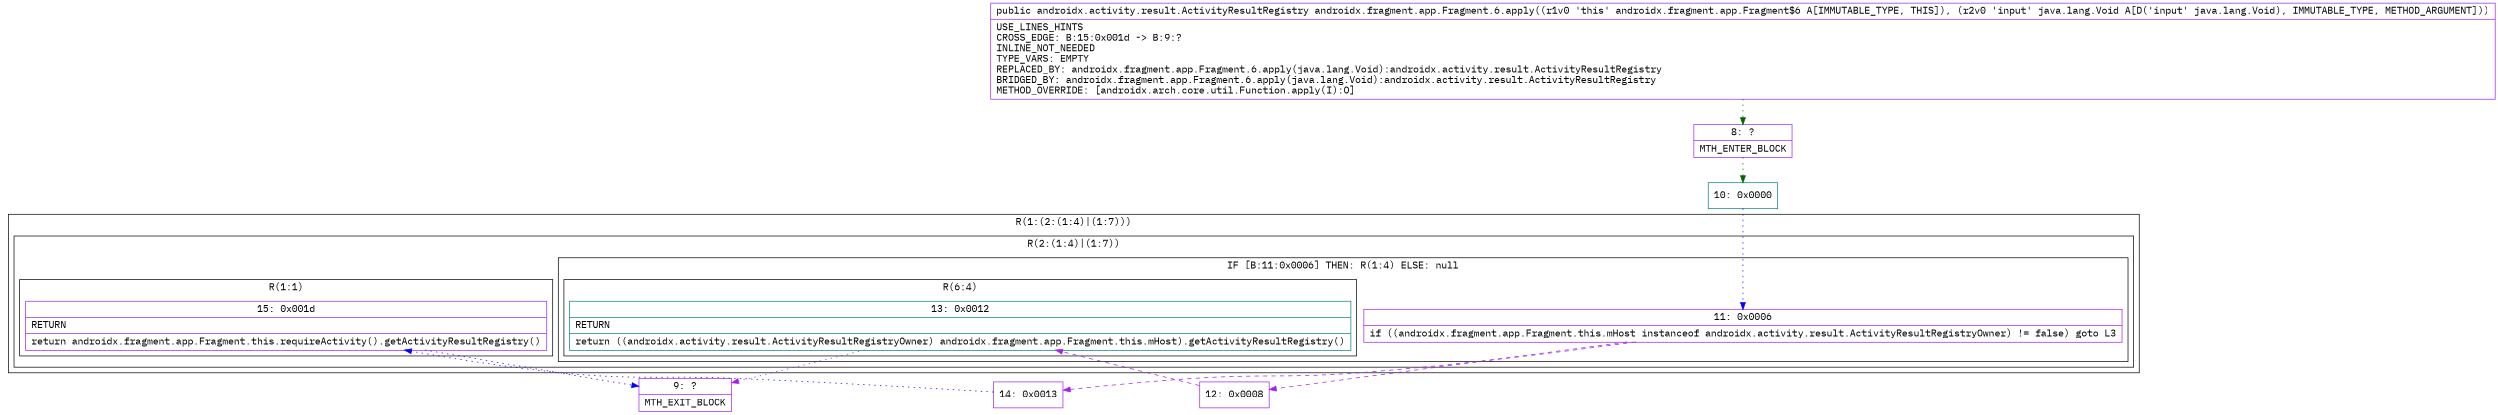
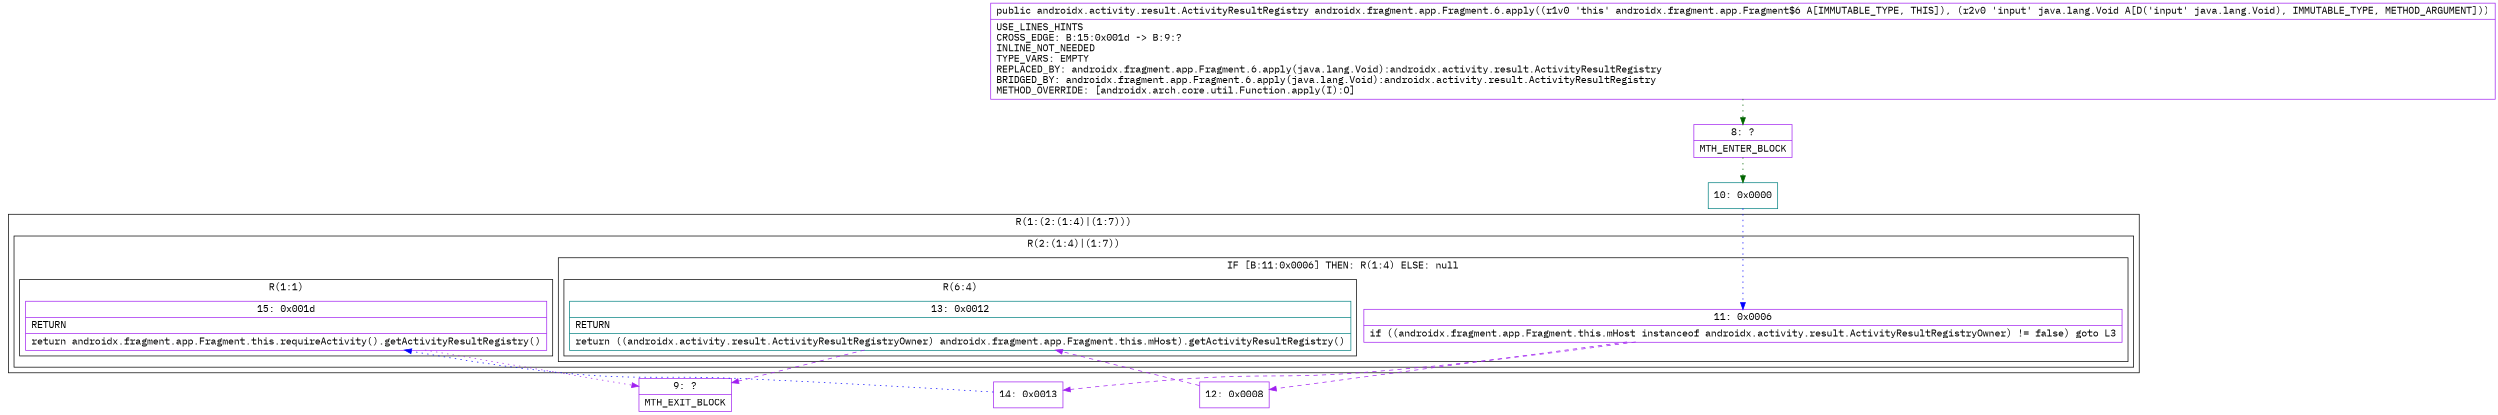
  digraph {
    fontname="IBM Plex Mono"
    node [color=purple fontname="IBM Plex Mono" shape=record]
    edge [color=purple fontname="IBM Plex Mono" style=dotted]
    n1 [color=teal label="{13\:\ 0x0012|RETURN\l|return ((androidx.activity.result.ActivityResultRegistryOwner) androidx.fragment.app.Fragment.this.mHost).getActivityResultRegistry()\l}"]
    n2 [label="{11\:\ 0x0006|if ((androidx.fragment.app.Fragment.this.mHost instanceof androidx.activity.result.ActivityResultRegistryOwner) != false) goto L3\l}"]
    n3 [label="{15\:\ 0x001d|RETURN\l|return androidx.fragment.app.Fragment.this.requireActivity().getActivityResultRegistry()\l}"]
    n4 [label="{9\:\ ?|MTH_EXIT_BLOCK\l}"]
    n5 [label="{12\:\ 0x0008}"]
    n6 [label="{14\:\ 0x0013}"]
    n7 [label="{8\:\ ?|MTH_ENTER_BLOCK\l}"]
    n8 [color=teal label="{10\:\ 0x0000}"]
    n9 [label="{public androidx.activity.result.ActivityResultRegistry androidx.fragment.app.Fragment.6.apply((r1v0 'this' androidx.fragment.app.Fragment$6 A[IMMUTABLE_TYPE, THIS]), (r2v0 'input' java.lang.Void A[D('input' java.lang.Void), IMMUTABLE_TYPE, METHOD_ARGUMENT]))  | USE_LINES_HINTS\lCROSS_EDGE: B:15:0x001d \-\> B:9:?\lINLINE_NOT_NEEDED\lTYPE_VARS: EMPTY\lREPLACED_BY: androidx.fragment.app.Fragment.6.apply(java.lang.Void):androidx.activity.result.ActivityResultRegistry\lBRIDGED_BY: androidx.fragment.app.Fragment.6.apply(java.lang.Void):androidx.activity.result.ActivityResultRegistry\lMETHOD_OVERRIDE: [androidx.arch.core.util.Function.apply(I):O]\l}"]
    subgraph cluster_1 {
      label="R(1:(2:(1:4)|(1:7)))"
      subgraph cluster_2 {
        label="R(2:(1:4)|(1:7))"
        subgraph cluster_3 {
          label="IF [B:11:0x0006] THEN: R(1:4) ELSE: null"
          n2
          subgraph cluster_4 {
            label="R(6:4)"
            n1
          }
        }
        subgraph cluster_5 {
          label="R(1:1)"
          n3
        }
      }
    }
-   n1 -> n4
+   n1 -> n4 [style=dashed]
    n2 -> n5 [style=dashed]
    n2 -> n6 [style=dashed]
-   n3 -> n4 [color=blue]
+   n3 -> n4
    n5 -> n1 [style=dashed]
    n6 -> n3 [color=blue]
    n7 -> n8 [color=darkgreen]
    n8 -> n2 [color=blue]
    n9 -> n7 [color=darkgreen]
  }
